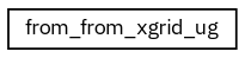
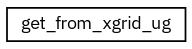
  digraph {
    rankdir=LR
    fontname="IBM Plex Sans"
-   n1 [color=black fillcolor=white fontname="IBM Plex Sans" fontsize=10 height=0.2 label=from_from_xgrid_ug shape=record style=filled width=0.4]
+   n1 [color=black fillcolor=white fontname="IBM Plex Sans" fontsize=10 height=0.2 label=get_from_xgrid_ug shape=record style=filled width=0.4]
  }
